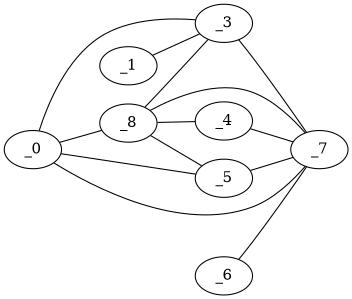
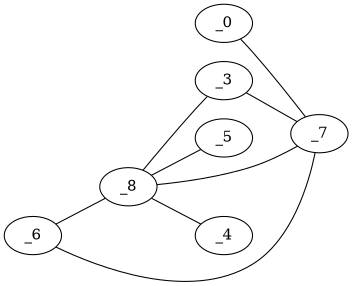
  graph {
    rankdir=LR
    edge [valence=1]
    _0 [x=28 y=24]
    n2 [label=_8 x=44 y=34]
    _3 [x=45 y=22]
    _5 [x=73 y=111]
    _7 [x=111 y=56]
-   _1 [x=31 y=19]
    _4 [x=47 y=26]
    _6 [x=108 y=102]
-   _0 -- n2
-   _0 -- _3 [valence=2]
-   _0 -- _5
+   _6 -- n2
    _0 -- _7
    n2 -- _3 [valence=2]
    n2 -- _5 [valence=2]
    n2 -- _7
    n2 -- _4
    _3 -- _7
-   _5 -- _7 [valence=2]
-   _1 -- _3
-   _4 -- _7 [valence=2]
    _6 -- _7
  }
